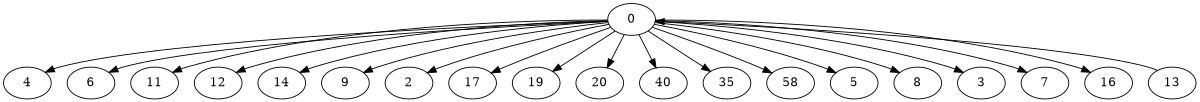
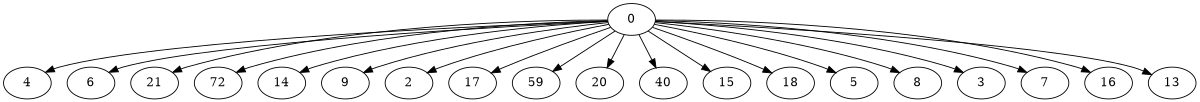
  digraph {
    "Duplicate states"=0
    GraphType=Fork
    "Max states in OPEN"=0
    Modes="120000ms; topo-ordered tasks, ; Pruning: task equivalence, fixed order ready list, ; F-value: ; Optimisation: best schedule length (SL) optimisation on equal, "
    NumberOfTasks=21
    "Pruned using list schedule length"=36639
    "States removed from OPEN"=0
    TargetSystem="Homogeneous-2"
    "Time to schedule (ms)"=660
    "Total idle time"=11
    "Total schedule length"=82
    "Total sequential time"=152
    "Total states created"=214161
    node [Processor=0 Weight=8]
    edge [Weight=10]
    0 ["Finish time"=8 "Start time"=0]
    4 ["Finish time"=44 Processor=1 "Start time"=34 Weight=10]
    6 ["Finish time"=55 "Start time"=45 Weight=10]
-   11 ["Finish time"=18 "Start time"=8 Weight=10]
-   12 ["Finish time"=28 "Start time"=18 Weight=10]
+   11 ["Finish time"=18 "Start time"=8 Weight=10 label=21]
+   12 ["Finish time"=28 "Start time"=18 Weight=10 label=72]
    14 ["Finish time"=71 Processor=1 "Start time"=61 Weight=10]
    9 ["Finish time"=61 Processor=1 "Start time"=52 Weight=9]
    2 ["Finish time"=34 Processor=1 "Start time"=26]
    17 ["Finish time"=19 Processor=1 "Start time"=11]
-   19 ["Finish time"=82 Processor=1 "Start time"=74]
+   19 ["Finish time"=82 Processor=1 "Start time"=74 label=59]
    20 ["Finish time"=52 Processor=1 "Start time"=44]
    n12 ["Finish time"=26 Processor=1 "Start time"=19 Weight=7 label=40]
-   15 ["Finish time"=45 "Start time"=38 Weight=7 label=35]
-   18 ["Finish time"=79 "Start time"=72 Weight=7 label=58]
+   15 ["Finish time"=45 "Start time"=38 Weight=7]
+   18 ["Finish time"=79 "Start time"=72 Weight=7]
    5 ["Finish time"=66 "Start time"=60 Weight=6]
    8 ["Finish time"=72 "Start time"=66 Weight=6]
    3 ["Finish time"=38 "Start time"=33 Weight=5]
    7 ["Finish time"=60 "Start time"=55 Weight=5]
    16 ["Finish time"=74 Processor=1 "Start time"=71 Weight=3]
    13 ["Finish time"=81 "Start time"=79 Weight=2]
    0 -> 4 [Weight=6]
    0 -> 6 [Weight=8]
    0 -> 11 [Weight=3]
    0 -> 12 [Weight=4]
    0 -> 14
    0 -> 9 [Weight=9]
    0 -> 2 [Weight=5]
    0 -> 17 [Weight=3]
    0 -> 19 [Weight=12]
    0 -> 20 [Weight=8]
    0 -> n12 [Weight=4]
    0 -> 15 [Weight=6]
    0 -> 18 [Weight=13]
    0 -> 5
    0 -> 8
    0 -> 3 [Weight=5]
    0 -> 7 [Weight=9]
    0 -> 16
-   13 -> 0 [Weight=13]
+   0 -> 13 [Weight=13]
  }
